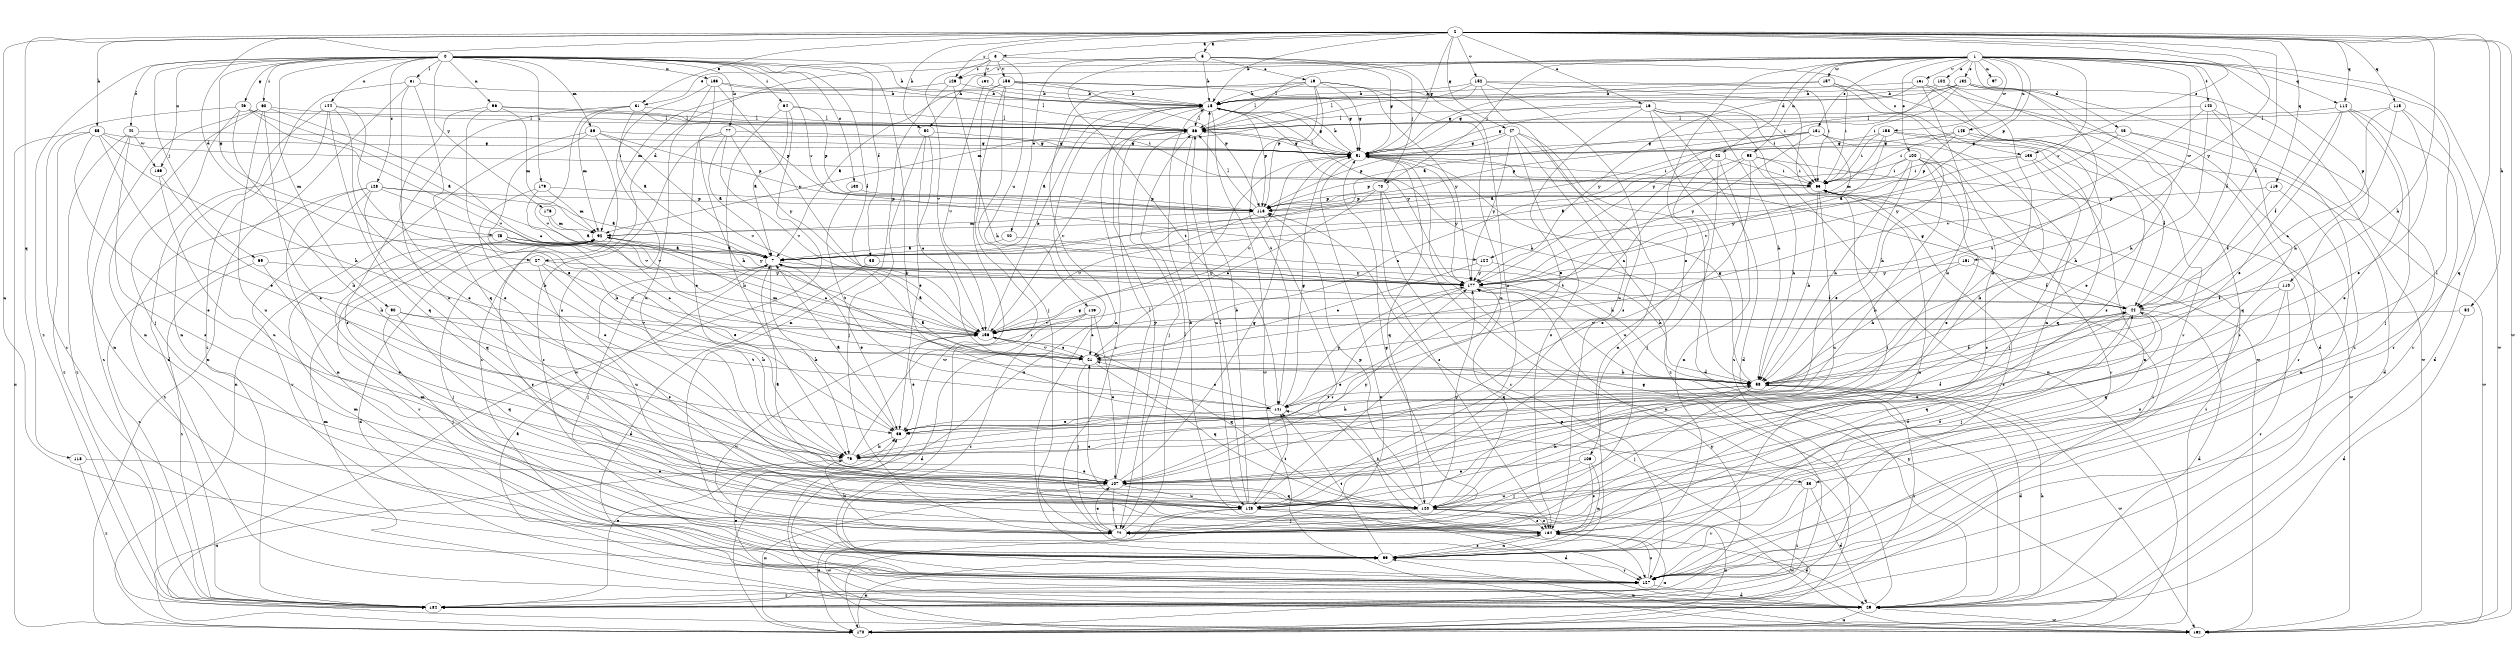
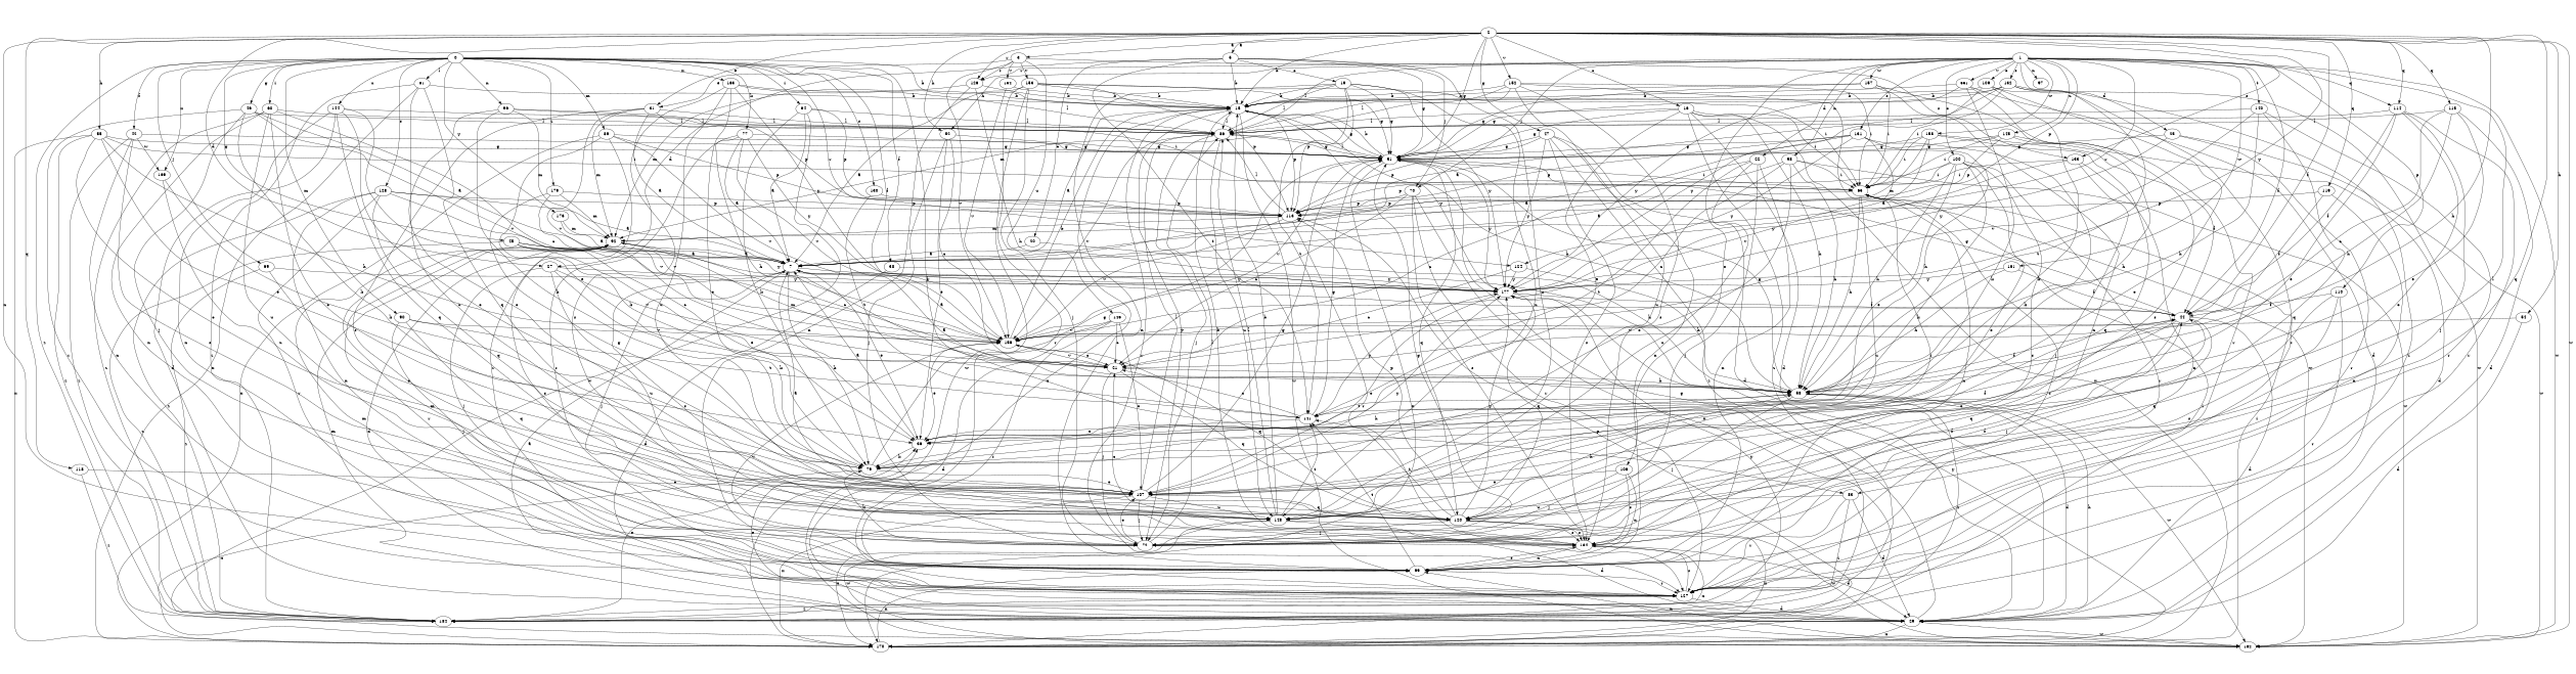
  strict digraph {
    0
    15
    38
    42
    44
    45
    46
    60
    64
    69
    77
    81
    83
    89
    90
    96
    124
    128
    130
    144
    163
    169
    176
    179
    184
    86
    113
    162
    51
    58
    177
    7
    72
    127
    170
    29
    99
    134
    107
    120
    156
    36
    21
    79
    148
    141
    65
    92
    1
    22
    25
    52
    70
    97
    98
    100
-   102
+   102 [label=109]
    106
    110
    114
    126
    131
    132
    140
    145
-   151
+   151 [label=551]
    157
    158
    161
    2
    3
    5
    16
    27
    31
    47
    54
    55
    115
    118
    119
    133
    152
    146
    153
    154
    19
    20
    0 -> 15 [label=b]
    0 -> 38 [label=f]
    0 -> 42 [label=f]
    0 -> 44 [label=f]
    0 -> 45 [label=g]
    0 -> 46 [label=g]
    0 -> 60 [label=i]
    0 -> 64 [label=i]
    0 -> 69 [label=j]
    0 -> 77 [label=k]
    0 -> 81 [label=l]
    0 -> 83 [label=l]
    0 -> 89 [label=m]
    0 -> 90 [label=m]
    0 -> 96 [label=n]
    0 -> 124 [label=r]
    0 -> 128 [label=s]
    0 -> 130 [label=s]
    0 -> 144 [label=u]
    0 -> 163 [label=x]
    0 -> 169 [label=x]
    0 -> 176 [label=y]
    0 -> 179 [label=z]
    0 -> 184 [label=z]
    15 -> 86 [label=l]
    15 -> 113 [label=p]
    15 -> 162 [label=w]
    15 -> 51 [label=g]
    15 -> 58 [label=h]
    15 -> 177 [label=y]
    15 -> 7 [label=a]
    15 -> 72 [label=j]
    15 -> 127 [label=r]
    15 -> 170 [label=x]
    38 -> 177 [label=y]
    38 -> 29 [label=d]
    42 -> 169 [label=w]
    42 -> 184 [label=z]
    42 -> 51 [label=g]
    42 -> 99 [label=n]
    42 -> 134 [label=s]
    44 -> 51 [label=g]
    44 -> 72 [label=j]
    44 -> 29 [label=d]
    44 -> 107 [label=o]
    44 -> 120 [label=q]
    44 -> 156 [label=v]
    45 -> 184 [label=z]
    45 -> 177 [label=y]
    45 -> 7 [label=a]
    45 -> 36 [label=e]
    45 -> 21 [label=c]
    46 -> 86 [label=l]
    46 -> 7 [label=a]
    46 -> 72 [label=j]
    46 -> 127 [label=r]
    46 -> 156 [label=v]
    46 -> 79 [label=k]
    60 -> 184 [label=z]
    60 -> 86 [label=l]
    60 -> 99 [label=n]
    60 -> 107 [label=o]
    60 -> 21 [label=c]
    60 -> 148 [label=u]
    64 -> 86 [label=l]
    64 -> 113 [label=p]
    64 -> 162 [label=w]
    64 -> 7 [label=a]
    64 -> 79 [label=k]
    69 -> 184 [label=z]
    69 -> 177 [label=y]
    69 -> 107 [label=o]
    77 -> 51 [label=g]
    77 -> 58 [label=h]
    77 -> 177 [label=y]
    77 -> 7 [label=a]
    77 -> 127 [label=r]
    77 -> 156 [label=v]
    81 -> 15 [label=b]
    81 -> 184 [label=z]
    81 -> 170 [label=x]
    81 -> 120 [label=q]
    81 -> 148 [label=u]
    83 -> 184 [label=z]
    83 -> 127 [label=r]
    83 -> 29 [label=d]
    83 -> 148 [label=u]
    89 -> 113 [label=p]
    89 -> 51 [label=g]
    89 -> 127 [label=r]
    89 -> 170 [label=x]
    89 -> 156 [label=v]
    89 -> 79 [label=k]
    90 -> 72 [label=j]
    90 -> 120 [label=q]
    90 -> 156 [label=v]
    90 -> 141 [label=t]
    96 -> 86 [label=l]
    96 -> 107 [label=o]
    96 -> 79 [label=k]
    96 -> 65 [label=i]
    96 -> 92 [label=m]
    124 -> 58 [label=h]
    124 -> 177 [label=y]
    124 -> 21 [label=c]
    128 -> 184 [label=z]
    128 -> 113 [label=p]
    128 -> 7 [label=a]
    128 -> 127 [label=r]
    128 -> 99 [label=n]
    128 -> 120 [label=q]
    128 -> 156 [label=v]
    130 -> 113 [label=p]
    130 -> 141 [label=t]
    144 -> 86 [label=l]
    144 -> 29 [label=d]
    144 -> 99 [label=n]
    144 -> 107 [label=o]
    144 -> 120 [label=q]
    144 -> 36 [label=e]
    163 -> 15 [label=b]
    163 -> 86 [label=l]
    163 -> 177 [label=y]
    163 -> 134 [label=s]
    163 -> 107 [label=o]
    163 -> 148 [label=u]
    169 -> 79 [label=k]
    169 -> 148 [label=u]
    176 -> 7 [label=a]
    176 -> 92 [label=m]
    179 -> 113 [label=p]
-   179 -> 107 [label=o]
+   179 -> 107 [label=g]
    179 -> 156 [label=v]
    179 -> 92 [label=m]
    184 -> 177 [label=y]
    184 -> 36 [label=e]
    184 -> 65 [label=i]
    86 -> 51 [label=g]
    86 -> 72 [label=j]
    86 -> 156 [label=v]
    86 -> 148 [label=u]
    113 -> 86 [label=l]
    113 -> 127 [label=r]
    113 -> 156 [label=v]
    113 -> 92 [label=m]
    162 -> 99 [label=n]
    51 -> 15 [label=b]
    51 -> 86 [label=l]
    51 -> 177 [label=y]
    51 -> 170 [label=x]
    51 -> 120 [label=q]
    51 -> 156 [label=v]
    51 -> 65 [label=i]
    58 -> 44 [label=f]
    58 -> 184 [label=z]
    58 -> 162 [label=w]
    58 -> 51 [label=g]
    58 -> 7 [label=a]
    58 -> 72 [label=j]
    58 -> 29 [label=d]
    58 -> 141 [label=t]
    177 -> 44 [label=f]
    177 -> 107 [label=o]
    177 -> 120 [label=q]
    7 -> 177 [label=y]
    7 -> 72 [label=j]
    7 -> 134 [label=s]
    7 -> 36 [label=e]
    7 -> 79 [label=k]
    72 -> 44 [label=f]
    72 -> 86 [label=l]
    72 -> 51 [label=g]
    72 -> 107 [label=o]
    72 -> 79 [label=k]
    127 -> 184 [label=z]
    127 -> 29 [label=d]
    127 -> 134 [label=s]
    127 -> 92 [label=m]
    170 -> 113 [label=p]
    170 -> 177 [label=y]
    170 -> 99 [label=n]
    170 -> 65 [label=i]
    29 -> 162 [label=w]
    29 -> 51 [label=g]
    29 -> 58 [label=h]
    29 -> 7 [label=a]
    29 -> 170 [label=x]
    29 -> 36 [label=e]
    29 -> 92 [label=m]
    99 -> 127 [label=r]
    99 -> 134 [label=s]
    99 -> 156 [label=v]
    99 -> 141 [label=t]
    99 -> 92 [label=m]
    134 -> 15 [label=b]
    134 -> 44 [label=f]
    134 -> 170 [label=x]
    134 -> 29 [label=d]
    134 -> 99 [label=n]
    134 -> 21 [label=c]
    107 -> 86 [label=l]
    107 -> 51 [label=g]
    107 -> 177 [label=y]
    107 -> 72 [label=j]
    107 -> 170 [label=x]
    107 -> 120 [label=q]
    107 -> 148 [label=u]
    120 -> 113 [label=p]
    120 -> 162 [label=w]
    120 -> 58 [label=h]
    120 -> 177 [label=y]
    120 -> 7 [label=a]
    120 -> 72 [label=j]
    120 -> 170 [label=x]
    120 -> 134 [label=s]
    120 -> 141 [label=t]
    156 -> 15 [label=b]
    156 -> 7 [label=a]
    156 -> 120 [label=q]
    156 -> 36 [label=e]
    156 -> 21 [label=c]
    36 -> 58 [label=h]
    36 -> 7 [label=a]
    36 -> 79 [label=k]
    21 -> 58 [label=h]
    21 -> 72 [label=j]
    21 -> 120 [label=q]
    21 -> 156 [label=v]
    21 -> 92 [label=m]
    79 -> 44 [label=f]
    79 -> 51 [label=g]
    79 -> 170 [label=x]
    79 -> 107 [label=o]
    148 -> 15 [label=b]
    148 -> 86 [label=l]
    148 -> 162 [label=w]
    148 -> 170 [label=x]
    148 -> 29 [label=d]
    148 -> 134 [label=s]
    148 -> 141 [label=t]
    148 -> 65 [label=i]
    141 -> 51 [label=g]
    141 -> 177 [label=y]
    141 -> 36 [label=e]
    141 -> 21 [label=c]
    65 -> 113 [label=p]
    65 -> 58 [label=h]
    65 -> 127 [label=r]
    65 -> 99 [label=n]
    65 -> 148 [label=u]
    92 -> 7 [label=a]
    92 -> 127 [label=r]
    92 -> 29 [label=d]
    92 -> 134 [label=s]
    92 -> 21 [label=c]
    1 -> 44 [label=f]
    1 -> 83 [label=l]
    1 -> 124 [label=r]
    1 -> 86 [label=l]
    1 -> 113 [label=p]
    1 -> 162 [label=w]
    1 -> 22 [label=d]
    1 -> 25 [label=d]
    1 -> 52 [label=h]
    1 -> 70 [label=j]
    1 -> 97 [label=n]
    1 -> 98 [label=n]
    1 -> 100 [label=o]
    1 -> 102 [label=o]
    1 -> 106 [label=o]
    1 -> 110 [label=p]
    1 -> 114 [label=q]
    1 -> 126 [label=r]
    1 -> 131 [label=s]
    1 -> 132 [label=s]
    1 -> 140 [label=t]
    1 -> 145 [label=u]
    1 -> 151 [label=v]
    1 -> 157 [label=w]
    1 -> 158 [label=w]
    1 -> 161 [label=w]
    22 -> 72 [label=j]
    22 -> 99 [label=n]
    22 -> 21 [label=c]
    22 -> 148 [label=u]
    22 -> 141 [label=t]
-   22 -> 65 [label=i]
    25 -> 162 [label=w]
    25 -> 51 [label=g]
    25 -> 177 [label=y]
    25 -> 127 [label=r]
    52 -> 51 [label=g]
    52 -> 72 [label=j]
    52 -> 36 [label=e]
    52 -> 21 [label=c]
    70 -> 113 [label=p]
    70 -> 127 [label=r]
    70 -> 170 [label=x]
    70 -> 134 [label=s]
    70 -> 21 [label=c]
    98 -> 162 [label=w]
    98 -> 58 [label=h]
    98 -> 7 [label=a]
    98 -> 107 [label=o]
    98 -> 21 [label=c]
    98 -> 65 [label=i]
    100 -> 113 [label=p]
    100 -> 58 [label=h]
    100 -> 127 [label=r]
    100 -> 134 [label=s]
    100 -> 107 [label=o]
    100 -> 36 [label=e]
    100 -> 79 [label=k]
    100 -> 65 [label=i]
    102 -> 15 [label=b]
    102 -> 177 [label=y]
    102 -> 127 [label=r]
    102 -> 107 [label=o]
    102 -> 79 [label=k]
    106 -> 72 [label=j]
    106 -> 99 [label=n]
    106 -> 134 [label=s]
    106 -> 107 [label=o]
    110 -> 44 [label=f]
    110 -> 127 [label=r]
    110 -> 134 [label=s]
    110 -> 120 [label=q]
    114 -> 44 [label=f]
    114 -> 86 [label=l]
    114 -> 72 [label=j]
    114 -> 127 [label=r]
    114 -> 107 [label=o]
    114 -> 36 [label=e]
    126 -> 15 [label=b]
    126 -> 58 [label=h]
    126 -> 99 [label=n]
    126 -> 92 [label=m]
    131 -> 113 [label=p]
    131 -> 51 [label=g]
    131 -> 58 [label=h]
    131 -> 177 [label=y]
    131 -> 7 [label=a]
    131 -> 156 [label=v]
    131 -> 79 [label=k]
    132 -> 15 [label=b]
    132 -> 184 [label=z]
    132 -> 162 [label=w]
    132 -> 51 [label=g]
    132 -> 7 [label=a]
    132 -> 141 [label=t]
    132 -> 65 [label=i]
    140 -> 86 [label=l]
    140 -> 58 [label=h]
    140 -> 127 [label=r]
    140 -> 120 [label=q]
    140 -> 156 [label=v]
    145 -> 113 [label=p]
    145 -> 51 [label=g]
    145 -> 58 [label=h]
    145 -> 29 [label=d]
    145 -> 65 [label=i]
    151 -> 15 [label=b]
    151 -> 177 [label=y]
    151 -> 29 [label=d]
    151 -> 134 [label=s]
    151 -> 79 [label=k]
    157 -> 15 [label=b]
    157 -> 51 [label=g]
    157 -> 127 [label=r]
    157 -> 99 [label=n]
    157 -> 65 [label=i]
    158 -> 44 [label=f]
    158 -> 51 [label=g]
    158 -> 7 [label=a]
    158 -> 120 [label=q]
    158 -> 65 [label=i]
    158 -> 92 [label=m]
    161 -> 44 [label=f]
    161 -> 58 [label=h]
    161 -> 177 [label=y]
    2 -> 15 [label=b]
    2 -> 44 [label=f]
    2 -> 162 [label=w]
    2 -> 51 [label=g]
    2 -> 58 [label=h]
    2 -> 177 [label=y]
    2 -> 99 [label=n]
    2 -> 120 [label=q]
    2 -> 52 [label=h]
    2 -> 114 [label=q]
    2 -> 126 [label=r]
    2 -> 3 [label=a]
    2 -> 5 [label=a]
    2 -> 16 [label=c]
    2 -> 27 [label=d]
    2 -> 31 [label=e]
    2 -> 47 [label=g]
    2 -> 54 [label=h]
    2 -> 55 [label=h]
    2 -> 115 [label=q]
    2 -> 118 [label=q]
    2 -> 119 [label=q]
    2 -> 133 [label=s]
    2 -> 152 [label=v]
    3 -> 156 [label=v]
    3 -> 126 [label=r]
    3 -> 31 [label=e]
    3 -> 133 [label=s]
    3 -> 146 [label=u]
    3 -> 153 [label=v]
    3 -> 154 [label=v]
    5 -> 15 [label=b]
    5 -> 51 [label=g]
    5 -> 148 [label=u]
    5 -> 141 [label=t]
    5 -> 70 [label=j]
    5 -> 27 [label=d]
    5 -> 19 [label=c]
    5 -> 20 [label=c]
    16 -> 184 [label=z]
    16 -> 86 [label=l]
    16 -> 51 [label=g]
    16 -> 58 [label=h]
    16 -> 170 [label=x]
    16 -> 29 [label=d]
    16 -> 36 [label=e]
    16 -> 65 [label=i]
    27 -> 177 [label=y]
    27 -> 72 [label=j]
    27 -> 156 [label=v]
    27 -> 79 [label=k]
    27 -> 148 [label=u]
    31 -> 86 [label=l]
    31 -> 113 [label=p]
    31 -> 7 [label=a]
    31 -> 134 [label=s]
    31 -> 156 [label=v]
    31 -> 92 [label=m]
    47 -> 184 [label=z]
    47 -> 113 [label=p]
    47 -> 51 [label=g]
    47 -> 177 [label=y]
    47 -> 29 [label=d]
    47 -> 99 [label=n]
    47 -> 134 [label=s]
    54 -> 29 [label=d]
    54 -> 156 [label=v]
    55 -> 184 [label=z]
    55 -> 51 [label=g]
    55 -> 58 [label=h]
    55 -> 170 [label=x]
    55 -> 107 [label=o]
    55 -> 36 [label=e]
    55 -> 65 [label=i]
    115 -> 86 [label=l]
    115 -> 58 [label=h]
    115 -> 29 [label=d]
    115 -> 36 [label=e]
    115 -> 21 [label=c]
    118 -> 184 [label=z]
    118 -> 107 [label=o]
    119 -> 44 [label=f]
    119 -> 113 [label=p]
    119 -> 99 [label=n]
    133 -> 177 [label=y]
    133 -> 72 [label=j]
    133 -> 99 [label=n]
    133 -> 65 [label=i]
    152 -> 15 [label=b]
    152 -> 86 [label=l]
    152 -> 162 [label=w]
    152 -> 134 [label=s]
    152 -> 148 [label=u]
    152 -> 65 [label=i]
    152 -> 92 [label=m]
    146 -> 127 [label=r]
    146 -> 29 [label=d]
    146 -> 107 [label=o]
    146 -> 156 [label=v]
    146 -> 21 [label=c]
    153 -> 15 [label=b]
    153 -> 113 [label=p]
    153 -> 162 [label=w]
    153 -> 51 [label=g]
    153 -> 7 [label=a]
    153 -> 72 [label=j]
    153 -> 127 [label=r]
    153 -> 65 [label=i]
    154 -> 15 [label=b]
    154 -> 156 [label=v]
    19 -> 15 [label=b]
    19 -> 86 [label=l]
    19 -> 113 [label=p]
    19 -> 51 [label=g]
    19 -> 177 [label=y]
    19 -> 99 [label=n]
    19 -> 148 [label=u]
    19 -> 141 [label=t]
    20 -> 58 [label=h]
    20 -> 7 [label=a]
  }
